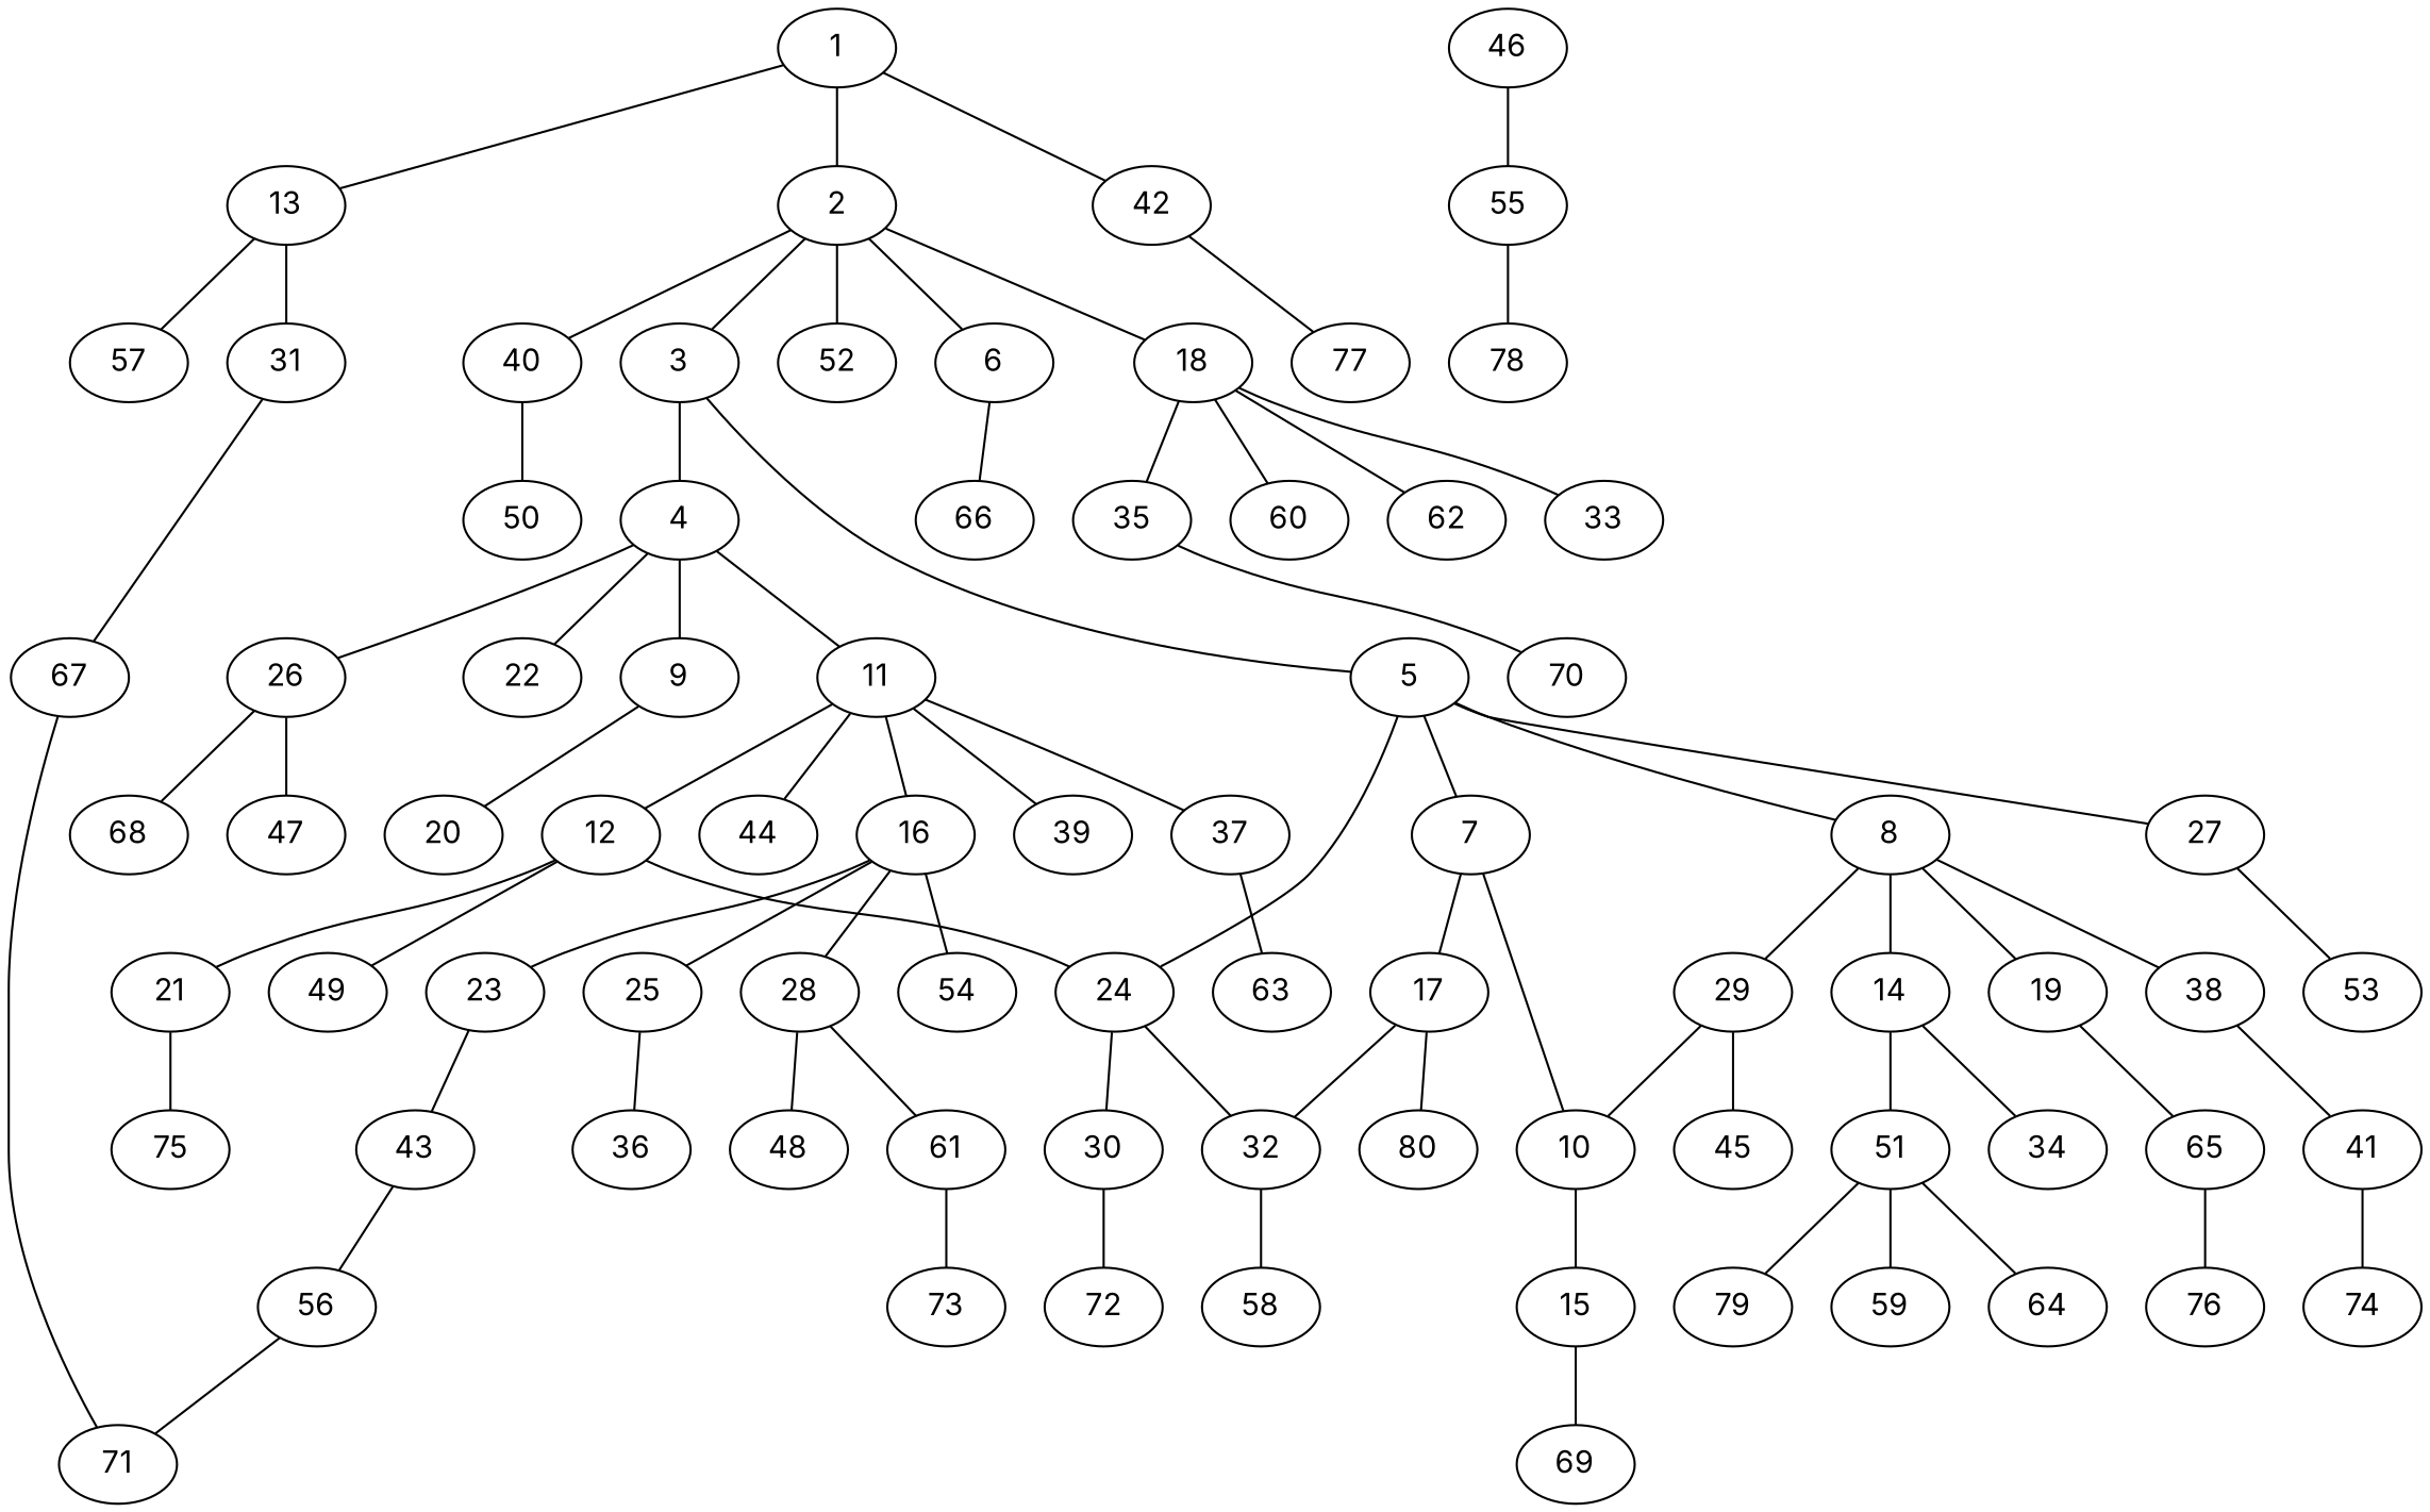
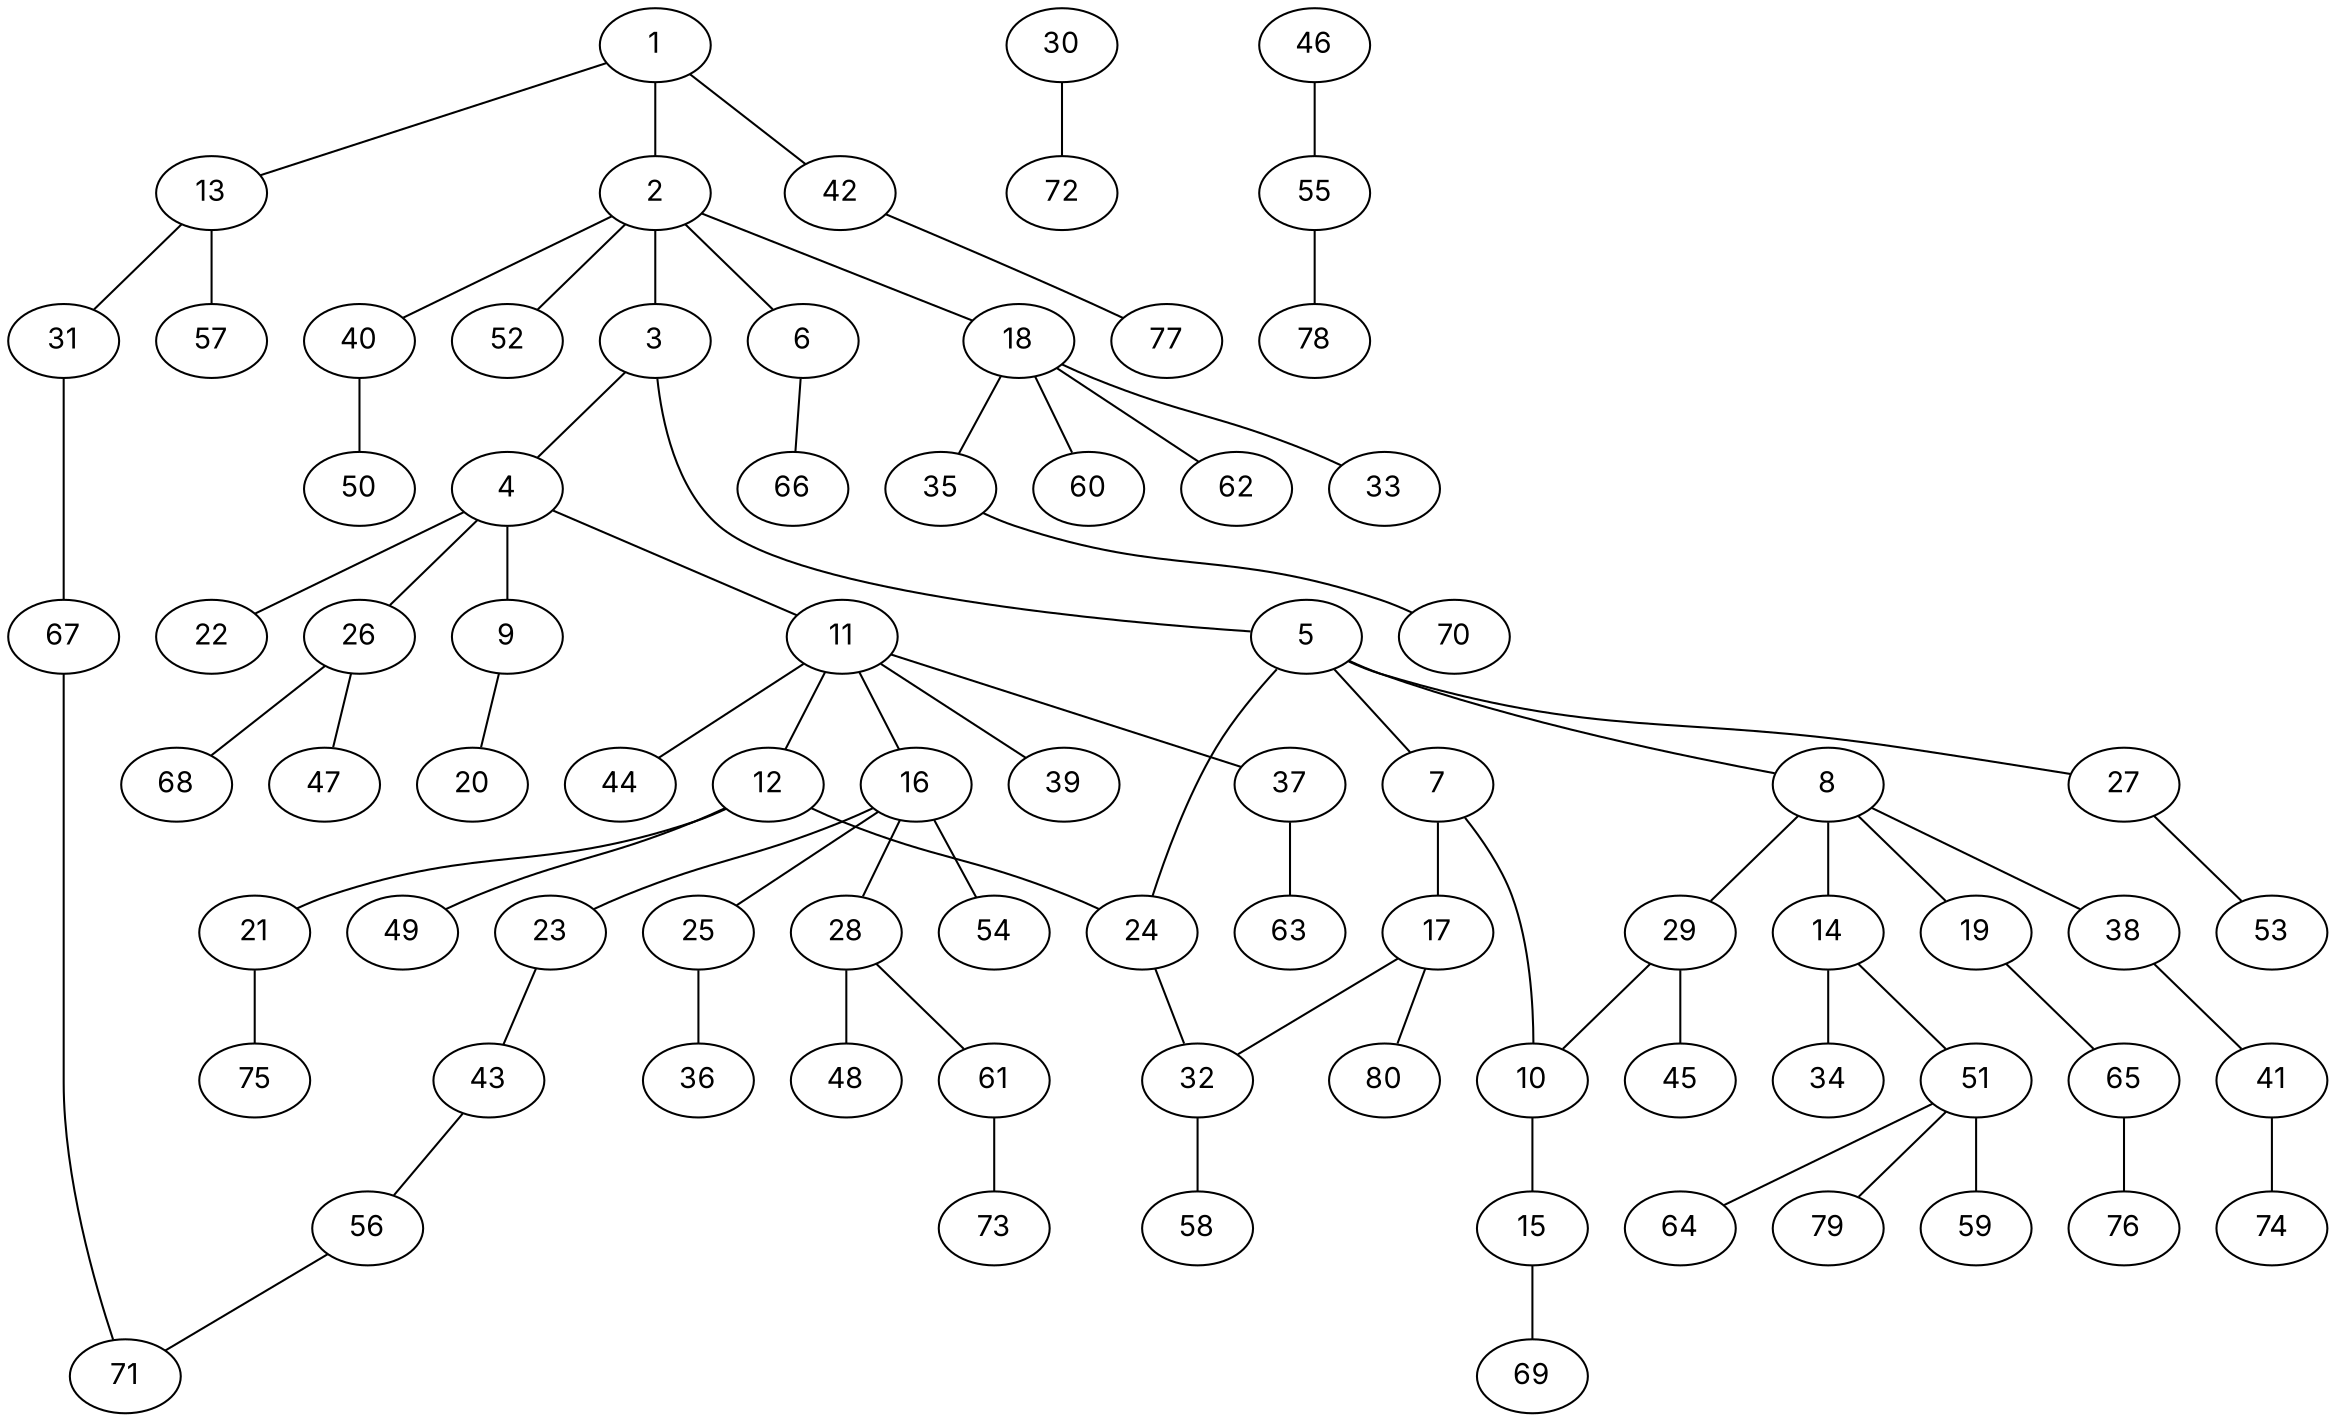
  graph {
    fontname=Inter
    node [fontname=Inter]
    edge [fontname=Inter]
    1
    2
    13
    42
    3
    6
    18
    40
    52
    31
    57
    77
    4
    5
    66
    33
    35
    60
    62
    50
    67
    9
    11
    22
    26
    7
    8
    24
    27
    70
    20
    12
    16
    37
    39
    44
    47
    68
    10
    17
    14
    19
    29
    38
    32
    30
    53
    21
    49
    23
    25
    28
    54
    63
    15
    80
    34
    51
    65
    45
    41
    58
    72
    69
    59
    64
    79
    76
    74
    75
    43
    36
    48
    61
    71
    56
    73
    46
    55
    78
    1 -- 2
    1 -- 13
    1 -- 42
    2 -- 3
    2 -- 6
    2 -- 18
    2 -- 40
    2 -- 52
    13 -- 31
    13 -- 57
    42 -- 77
    3 -- 4
    3 -- 5
    6 -- 66
    18 -- 33
    18 -- 35
    18 -- 60
    18 -- 62
    40 -- 50
    31 -- 67
    4 -- 9
    4 -- 11
    4 -- 22
    4 -- 26
    5 -- 7
    5 -- 8
    5 -- 24
    5 -- 27
    35 -- 70
    67 -- 71
    9 -- 20
    11 -- 12
    11 -- 16
    11 -- 37
    11 -- 39
    11 -- 44
    26 -- 47
    26 -- 68
    7 -- 10
    7 -- 17
    8 -- 14
    8 -- 19
    8 -- 29
    8 -- 38
    24 -- 32
-   24 -- 30
    27 -- 53
    12 -- 24
    12 -- 21
    12 -- 49
    16 -- 23
    16 -- 25
    16 -- 28
    16 -- 54
    37 -- 63
    10 -- 15
    17 -- 32
    17 -- 80
    14 -- 34
    14 -- 51
    19 -- 65
    29 -- 10
    29 -- 45
    38 -- 41
    32 -- 58
    30 -- 72
    21 -- 75
    23 -- 43
    25 -- 36
    28 -- 48
    28 -- 61
    15 -- 69
    51 -- 59
    51 -- 64
    51 -- 79
    65 -- 76
    41 -- 74
    43 -- 56
    61 -- 73
    56 -- 71
    46 -- 55
    55 -- 78
  }
